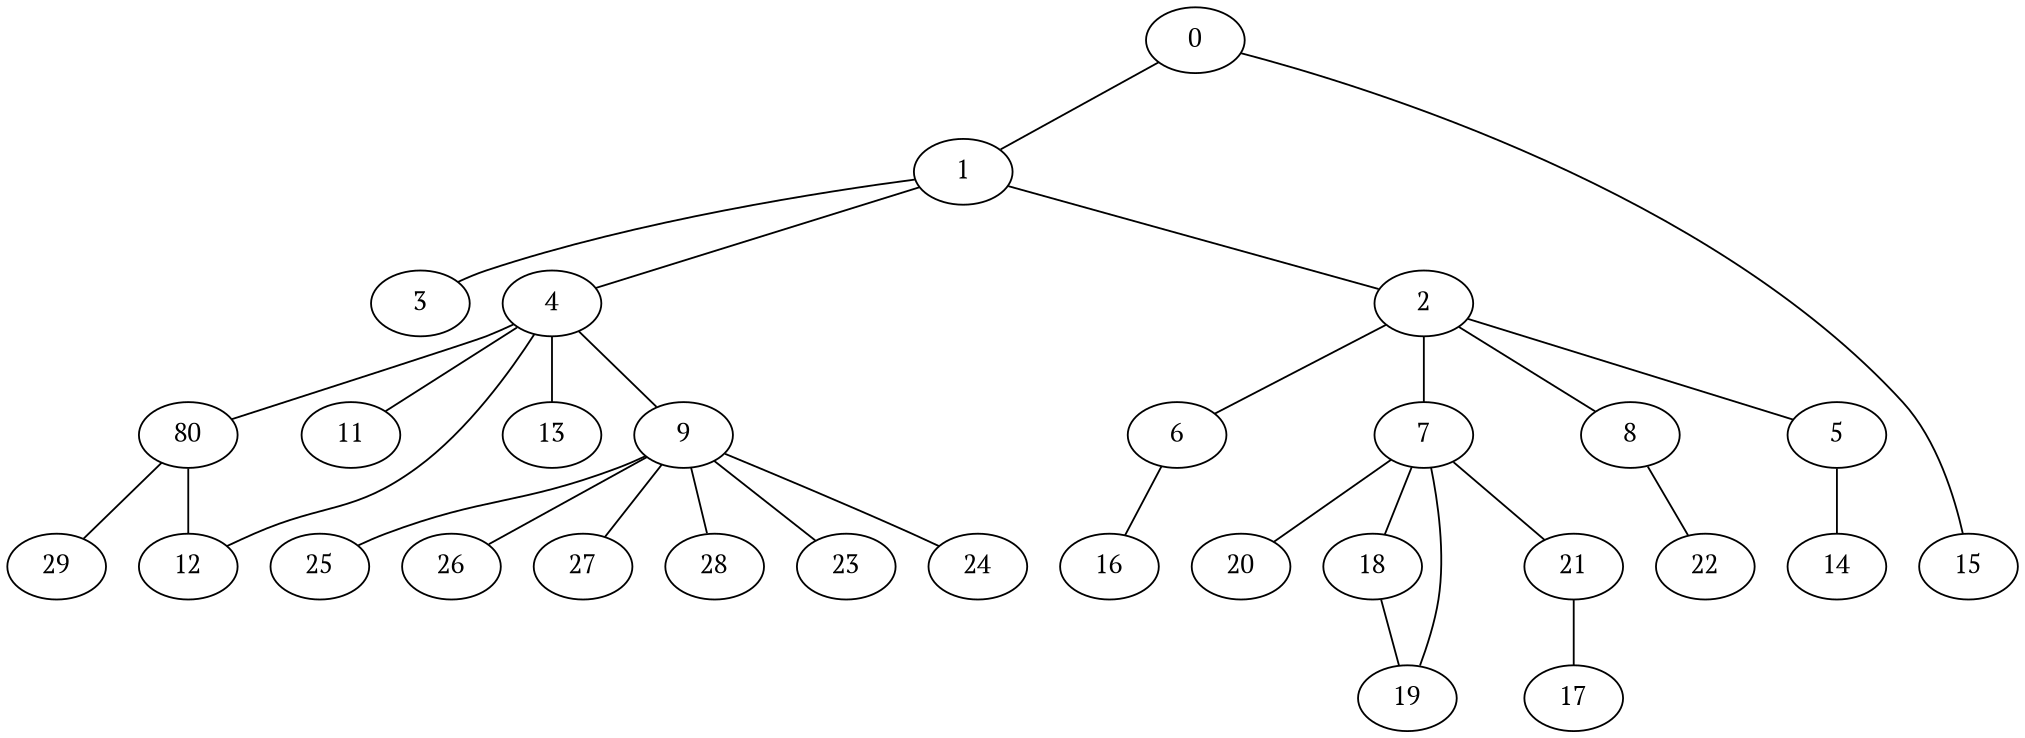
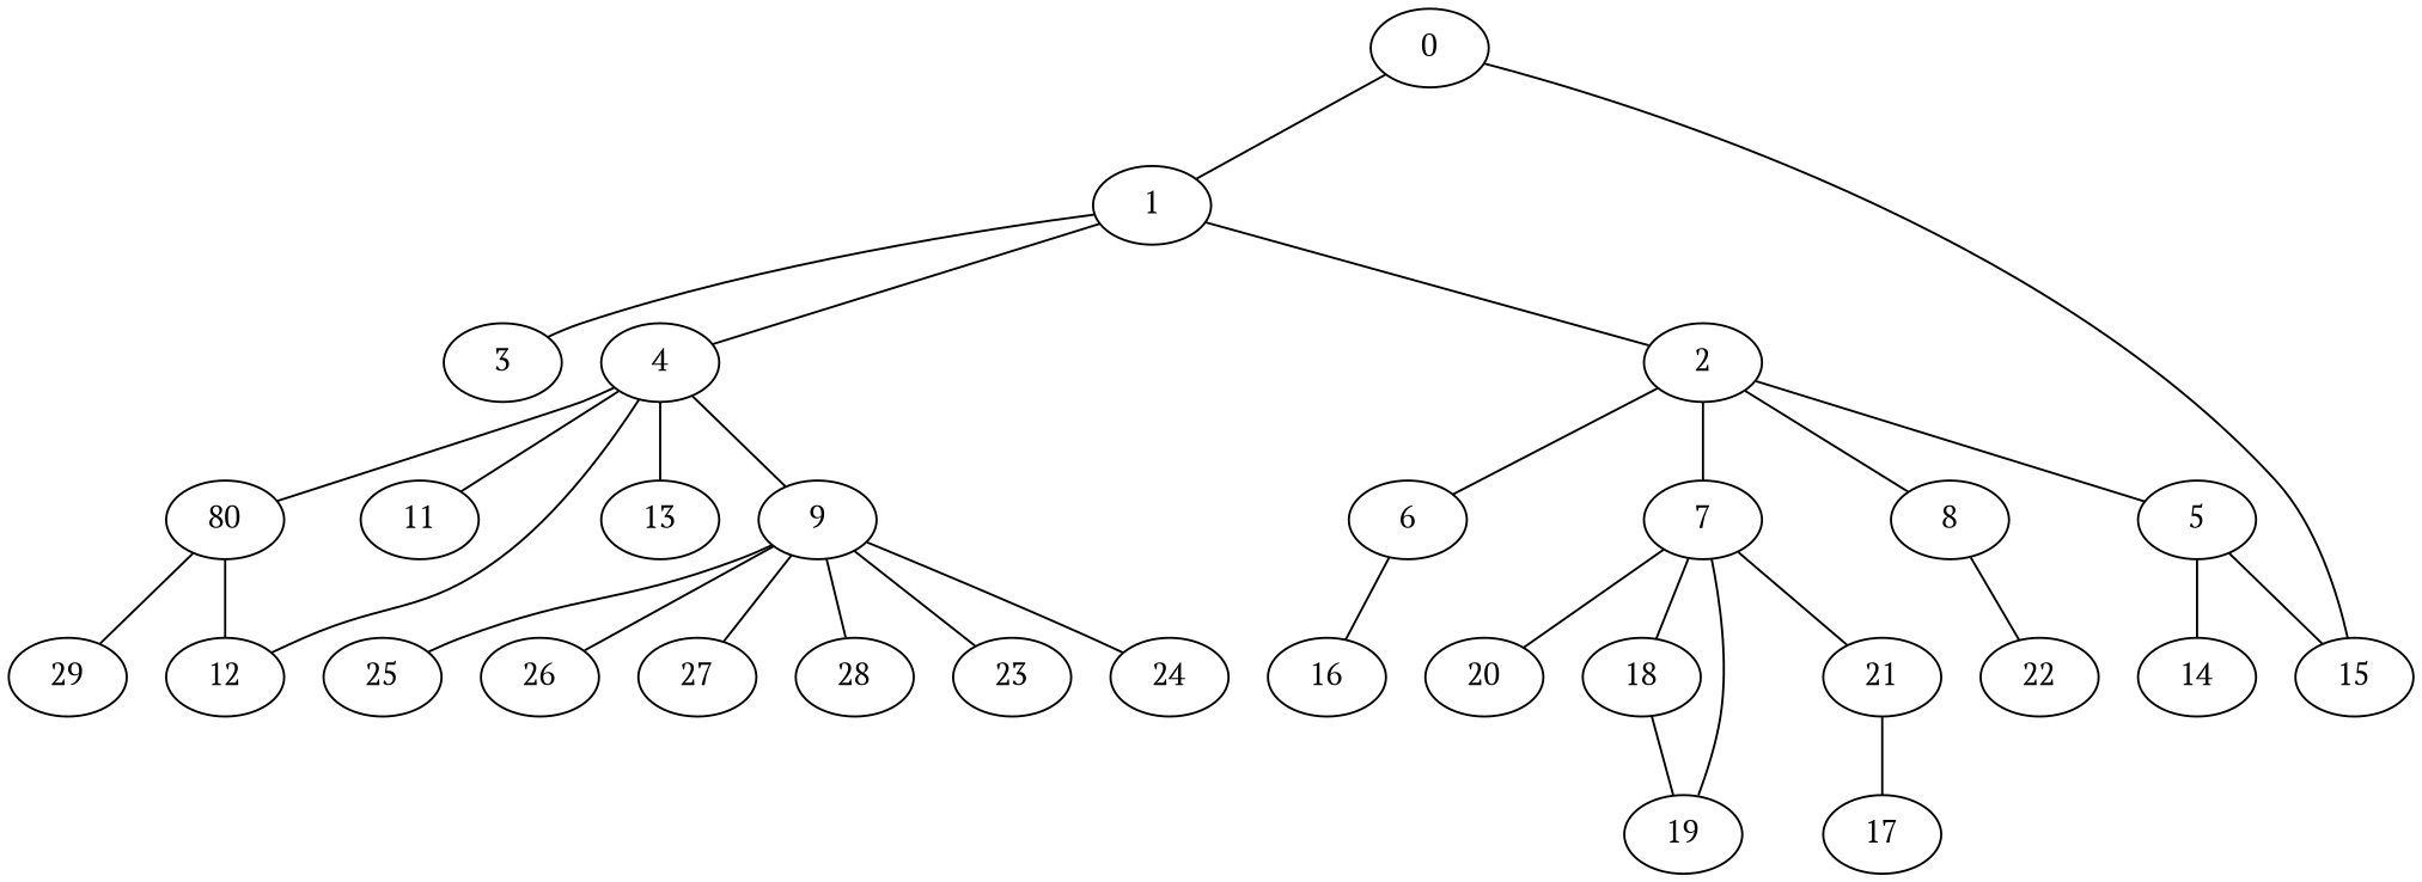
  graph {
    fontname="PT Serif"
    node [fontname="PT Serif"]
    edge [fontname="PT Serif"]
    0
    1
    15
    2
    3
    4
    8
    5
    6
    7
    9
    n12 [label=80]
    11
    12
    13
    22
    14
    16
    19
    20
    18
    21
    23
    24
    25
    26
    27
    28
    29
    17
    0 -- 1
    0 -- 15
    1 -- 2
    1 -- 3
    1 -- 4
    2 -- 8
    2 -- 5
    2 -- 6
    2 -- 7
    4 -- 9
    4 -- n12
    4 -- 11
    4 -- 12
    4 -- 13
    8 -- 22
+   5 -- 15
    5 -- 14
    6 -- 16
    7 -- 19
    7 -- 20
    7 -- 18
    7 -- 21
    9 -- 23
    9 -- 24
    9 -- 25
    9 -- 26
    9 -- 27
    9 -- 28
    n12 -- 12
    n12 -- 29
    18 -- 19
    21 -- 17
  }
